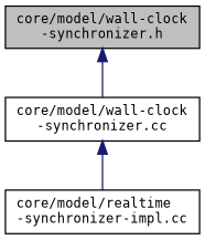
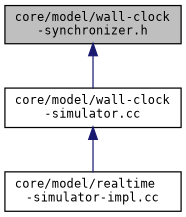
  digraph {
    fontname="DejaVu Sans Mono"
    node [color=black fillcolor=white fontname="DejaVu Sans Mono" fontsize=10 shape=record style=filled]
    edge [color=midnightblue dir=back fontname="DejaVu Sans Mono" fontsize=10 labelfontname=Helvetica labelfontsize=10 style=solid]
    n1 [fillcolor=grey75 fontcolor=black height=0.2 label="core/model/wall-clock\l-synchronizer.h" width=0.4]
-   n2 [height=0.2 label="core/model/wall-clock\l-synchronizer.cc" width=0.4]
-   n3 [height=0.2 label="core/model/realtime\l-synchronizer-impl.cc" width=0.4]
+   n2 [height=0.2 label="core/model/wall-clock\l-simulator.cc" width=0.4]
+   n3 [height=0.2 label="core/model/realtime\l-simulator-impl.cc" width=0.4]
    n1 -> n2
    n2 -> n3
  }
